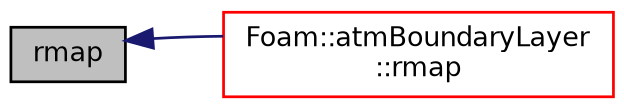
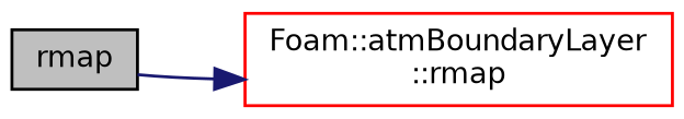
  digraph {
    rankdir=LR
    node [fontname=Helvetica fontsize=10 shape=record]
    n1 [color=black fillcolor=grey75 fontcolor=black height=0.2 label=rmap style=filled width=0.4]
    n2 [color=red height=0.2 label="Foam::atmBoundaryLayer\l::rmap" width=0.4]
-   n2 -> n1 [color=midnightblue fontname=Helvetica fontsize=10 labelfontname=Helvetica labelfontsize=10 style=solid]
+   n1 -> n2 [color=midnightblue fontname=Helvetica fontsize=10 labelfontname=Helvetica labelfontsize=10 style=solid]
  }
